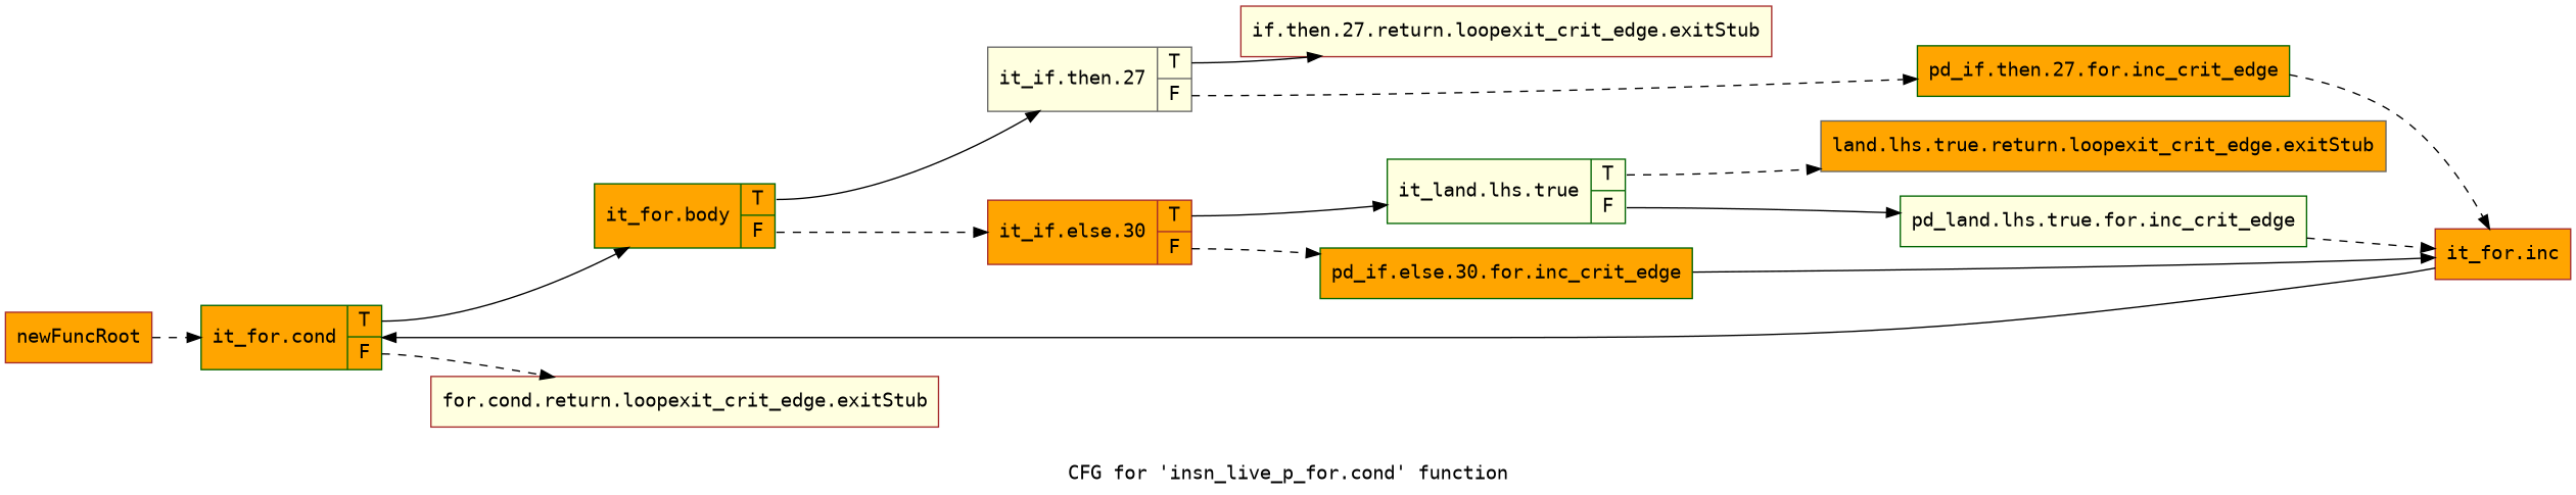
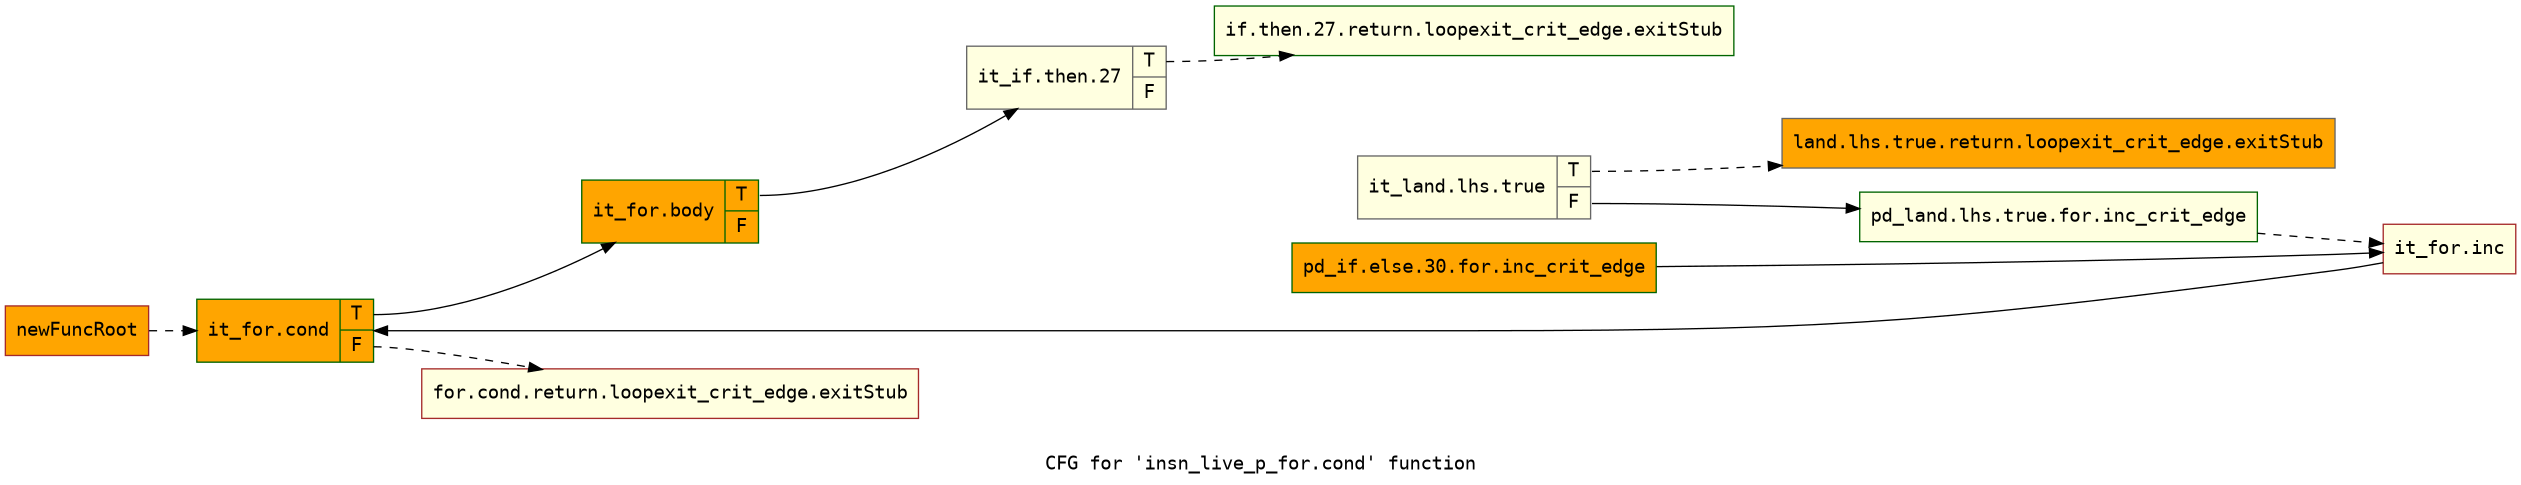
  digraph {
    fontname="DejaVu Sans Mono"
    label="CFG for 'insn_live_p_for.cond' function"
    rankdir=LR
    node [color=darkgreen fillcolor=orange fontname="DejaVu Sans Mono" shape=record style=filled]
    edge [fontname="DejaVu Sans Mono" style=dashed]
    n1 [color=brown label="{newFuncRoot}"]
    n2 [label="{it_for.cond|{<s0>T|<s1>F}}"]
    n3 [color=brown fillcolor=lightyellow label="{for.cond.return.loopexit_crit_edge.exitStub}"]
    n4 [label="{it_for.body|{<s0>T|<s1>F}}"]
    n5 [color=gray40 fillcolor=lightyellow label="{it_if.then.27|{<s0>T|<s1>F}}"]
-   n6 [color=brown label="{it_if.else.30|{<s0>T|<s1>F}}"]
    n7 [color=gray40 label="{land.lhs.true.return.loopexit_crit_edge.exitStub}"]
-   n8 [color=brown fillcolor=lightyellow label="{if.then.27.return.loopexit_crit_edge.exitStub}"]
-   n9 [label="{pd_if.then.27.for.inc_crit_edge}"]
-   n10 [fillcolor=lightyellow label="{it_land.lhs.true|{<s0>T|<s1>F}}"]
+   n8 [fillcolor=lightyellow label="{if.then.27.return.loopexit_crit_edge.exitStub}"]
+   n10 [color=gray40 fillcolor=lightyellow label="{it_land.lhs.true|{<s0>T|<s1>F}}"]
    n11 [label="{pd_if.else.30.for.inc_crit_edge}"]
-   n12 [color=brown label="{it_for.inc}"]
+   n12 [color=brown fillcolor=lightyellow label="{it_for.inc}"]
    n13 [fillcolor=lightyellow label="{pd_land.lhs.true.for.inc_crit_edge}"]
    n1 -> n2
    n2 -> n3 [tailport=s1]
    n2 -> n4 [style=solid tailport=s0]
    n4 -> n5 [style=solid tailport=s0]
-   n4 -> n6 [tailport=s1]
-   n5 -> n8 [style=solid tailport=s0]
-   n5 -> n9 [tailport=s1]
-   n6 -> n10 [style=solid tailport=s0]
-   n6 -> n11 [tailport=s1]
-   n9 -> n12
+   n5 -> n8 [tailport=s0]
    n10 -> n7 [tailport=s0]
    n10 -> n13 [style=solid tailport=s1]
    n11 -> n12 [style=solid]
    n12 -> n2 [style=solid]
    n13 -> n12
  }
